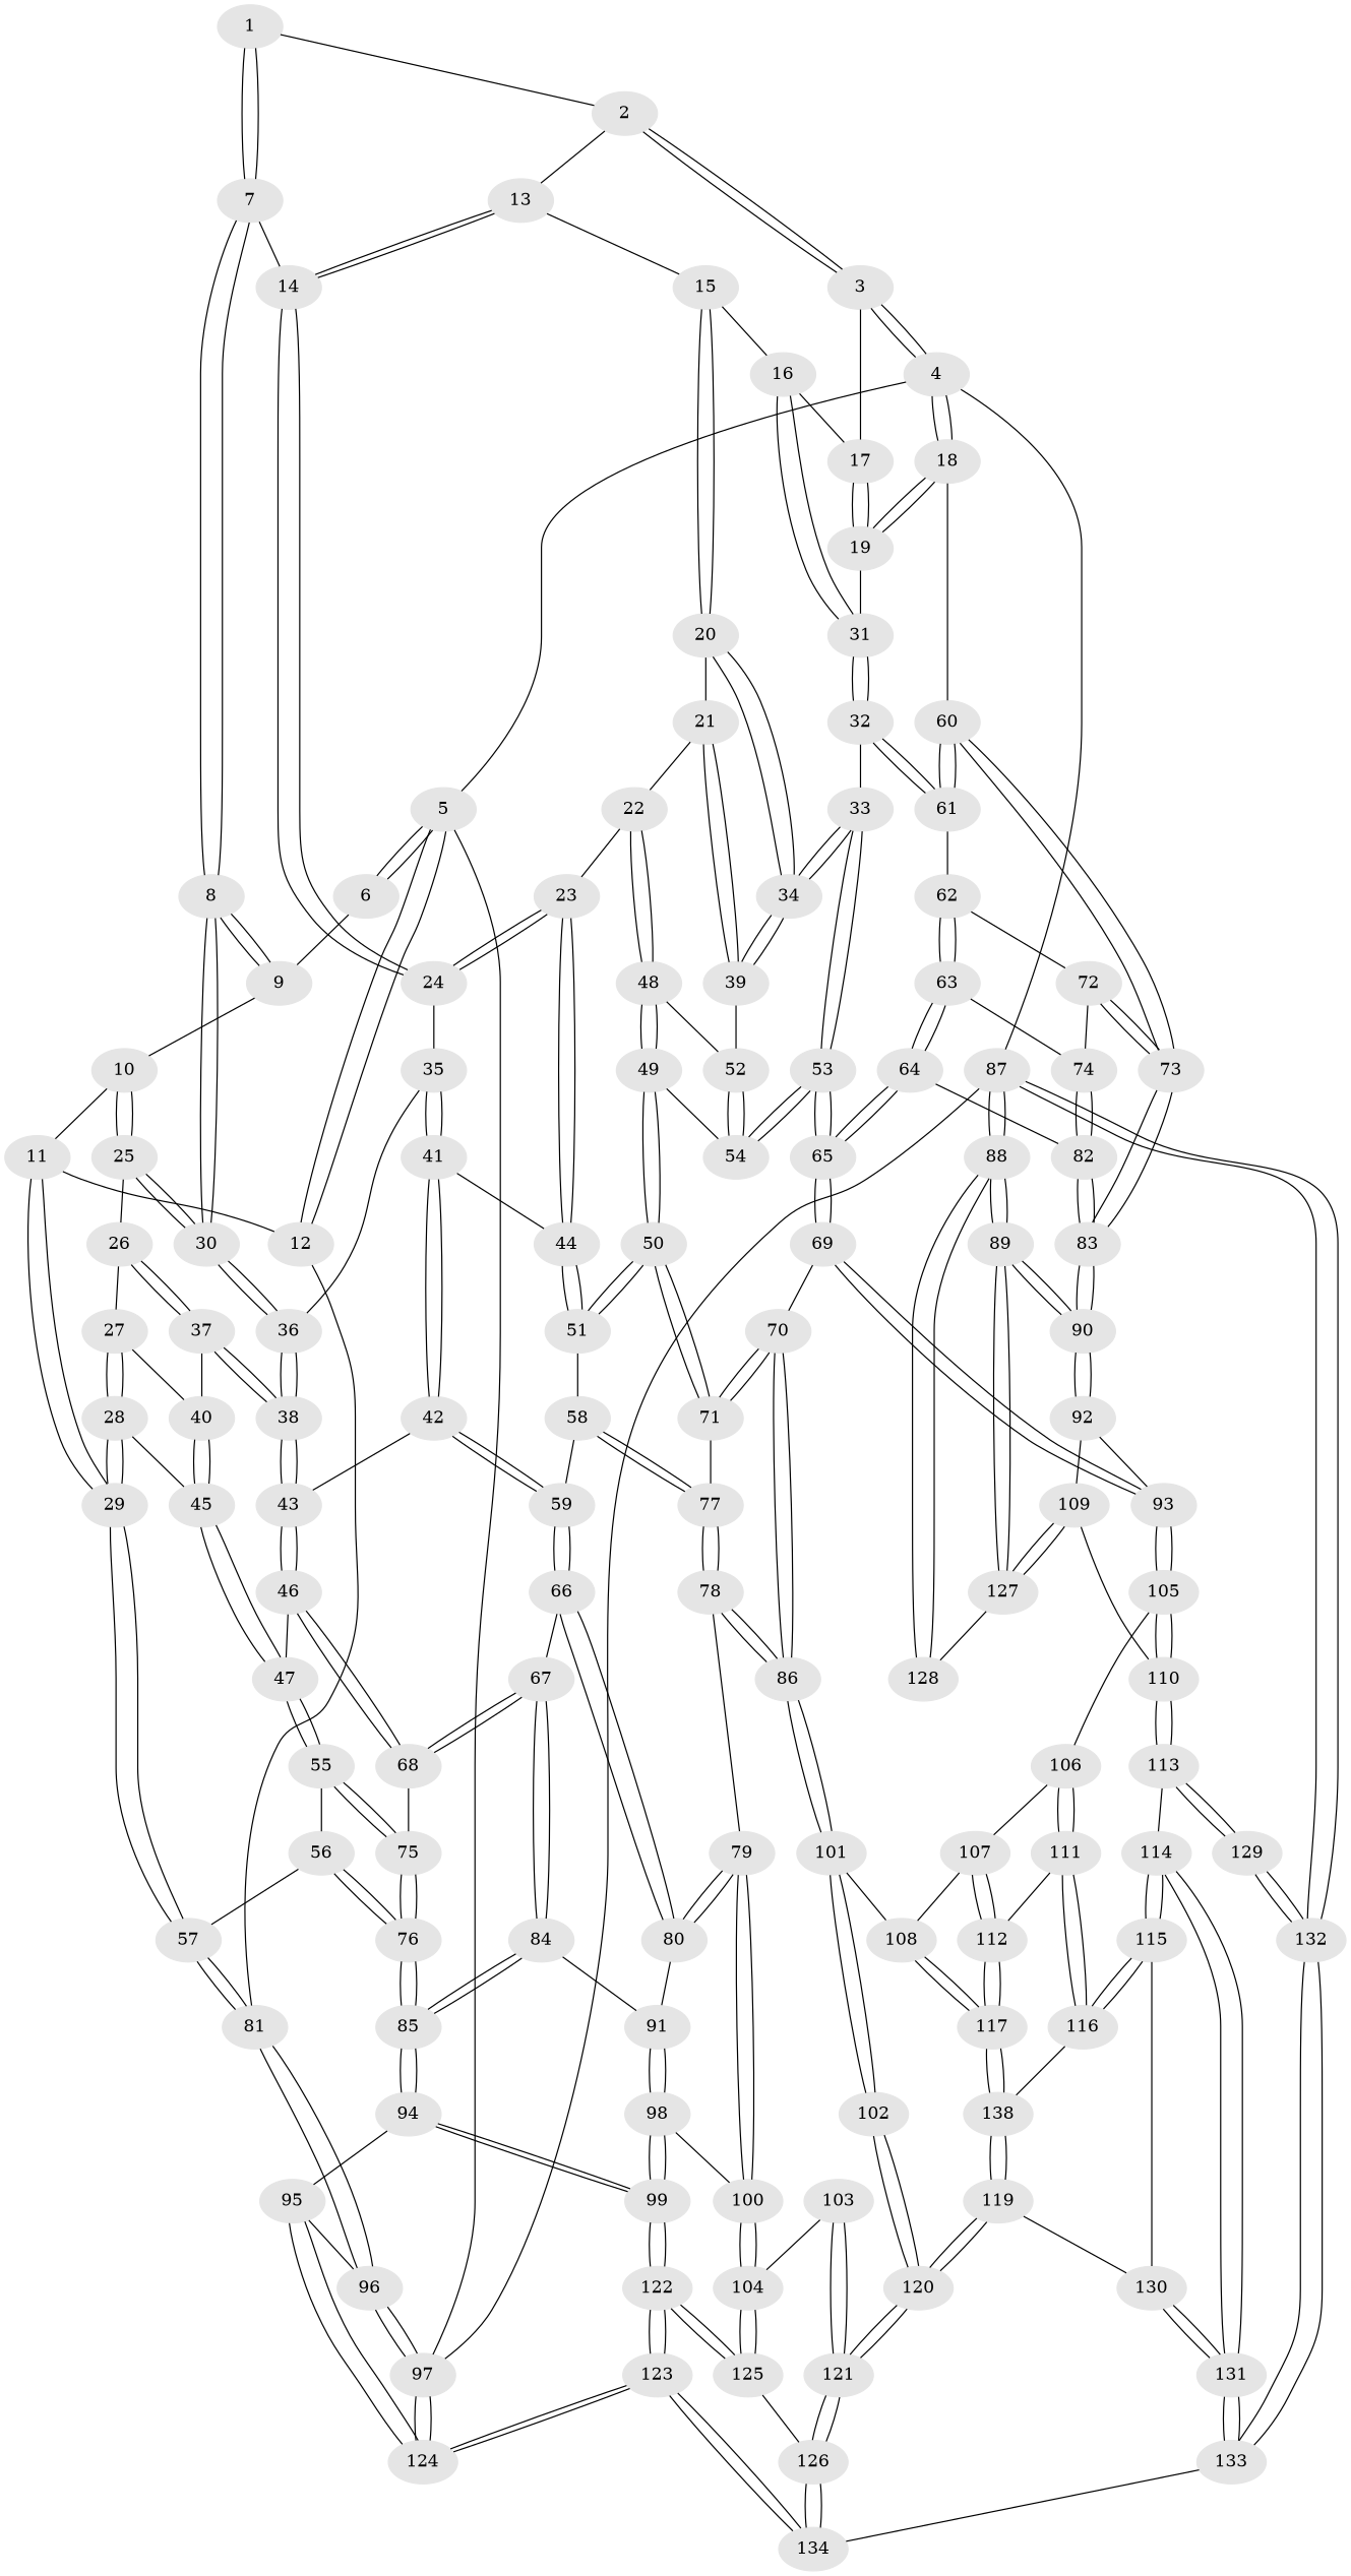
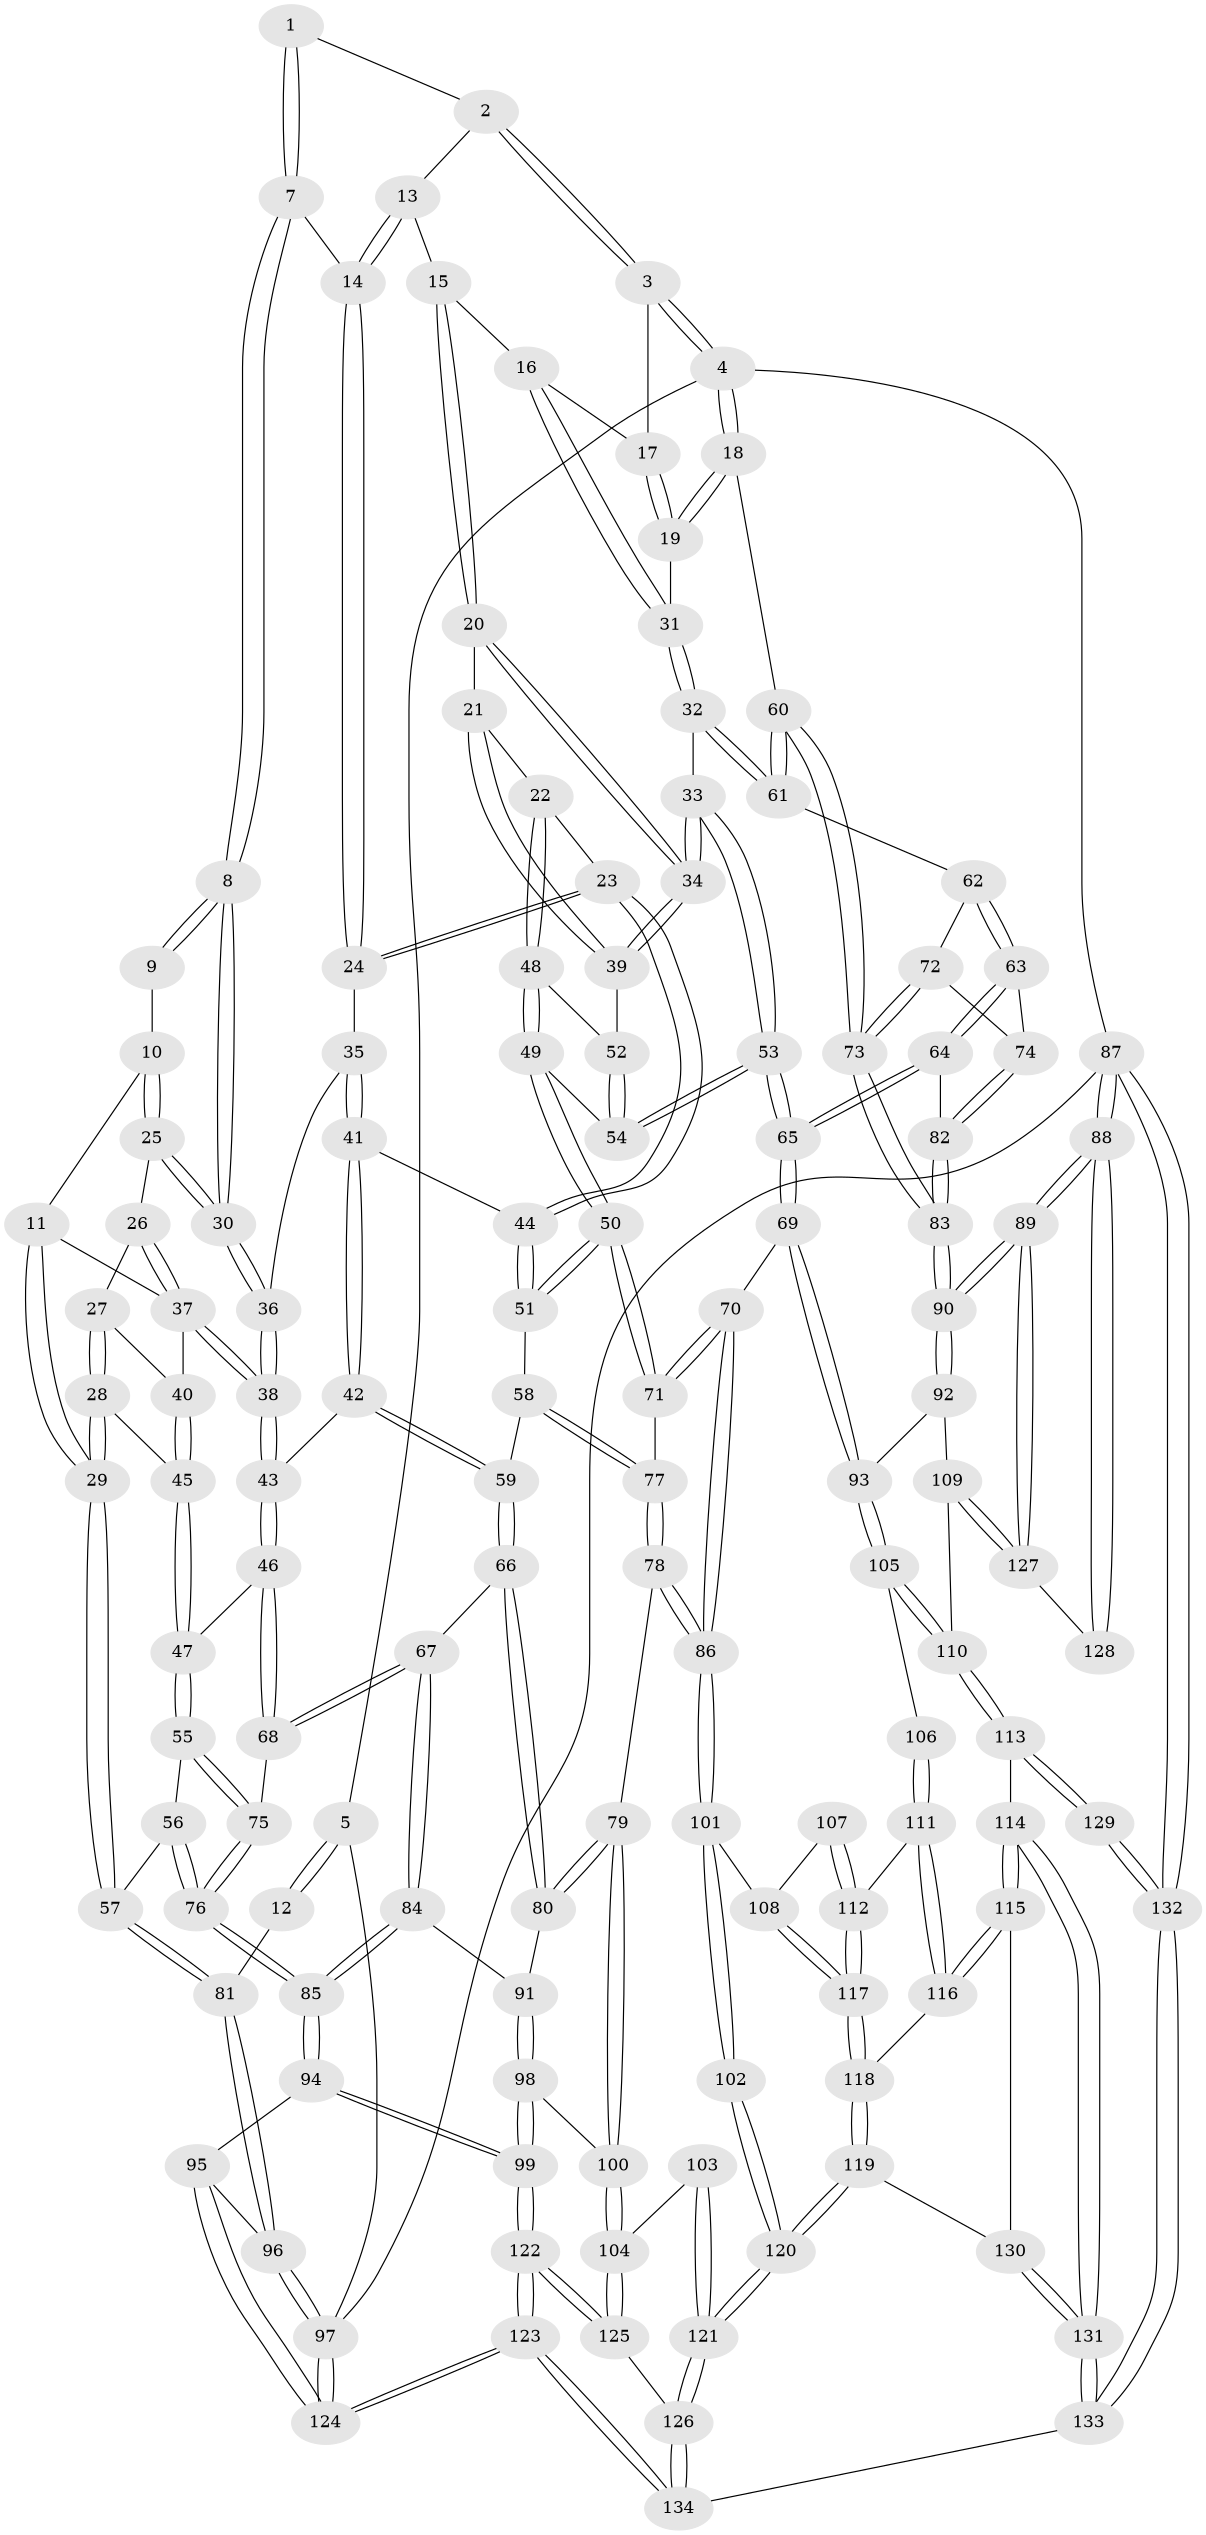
  graph {
    node [color=gray90 style=filled]
    1
    2
    7
    3
    13
    8
    14
    4
    17
    15
    5
    18
    87
    19
-   6
    12
    97
    60
    88
    132
    9
    81
    124
    10
    30
    24
    36
    11
    25
    29
    26
    57
    96
    16
    20
    35
    31
    21
    34
    32
    61
    73
    22
    39
    23
    48
    52
    44
    49
    51
    41
    27
    37
    28
    40
    38
    45
    47
    33
    53
    62
    54
    65
    42
    43
    46
    59
    66
    68
    58
    55
    75
    56
    50
    71
    77
    69
    76
    85
    78
    67
    80
    83
    63
    72
    64
    74
    82
    70
    93
    84
    91
    86
    105
    101
    90
    94
    79
    100
    104
    98
    92
    95
    99
    102
    108
    89
    128
    133
    127
    109
    110
    106
    122
    125
    123
    120
    117
    103
    121
    126
    107
    111
    113
    112
    116
-   118 [label=138]
+   118
    114
    129
    115
    131
    130
    119
    134
    1 -- 2
    1 -- 7
    1 -- 7
    2 -- 3
    2 -- 3
    2 -- 13
    7 -- 8
    7 -- 8
    7 -- 14
    3 -- 4
    3 -- 4
    3 -- 17
    13 -- 14
    13 -- 14
    13 -- 15
    8 -- 9
    8 -- 9
    8 -- 30
    8 -- 30
    14 -- 24
    14 -- 24
    4 -- 5
    4 -- 18
    4 -- 18
    4 -- 87
    17 -- 19
    17 -- 19
    15 -- 16
    15 -- 20
    15 -- 20
-   5 -- 6
-   5 -- 6
    5 -- 12
    5 -- 12
    5 -- 97
    18 -- 19
    18 -- 19
    18 -- 60
    87 -- 97
    87 -- 88
    87 -- 88
    87 -- 132
    87 -- 132
    19 -- 31
-   6 -- 9
    12 -- 81
    97 -- 124
    97 -- 124
    60 -- 61
    60 -- 61
    60 -- 73
    60 -- 73
    88 -- 89
    88 -- 89
    88 -- 128
    88 -- 128
    132 -- 133
    132 -- 133
    9 -- 10
    81 -- 96
    81 -- 96
    10 -- 11
    10 -- 25
    10 -- 25
    30 -- 36
    30 -- 36
    24 -- 35
    36 -- 38
    36 -- 38
-   11 -- 12
+   11 -- 37
    11 -- 29
    11 -- 29
    25 -- 30
    25 -- 30
    25 -- 26
    29 -- 57
    29 -- 57
    26 -- 27
    26 -- 37
    26 -- 37
    57 -- 81
    57 -- 81
    96 -- 97
    96 -- 97
    16 -- 17
    16 -- 31
    16 -- 31
    20 -- 21
    20 -- 34
    20 -- 34
    35 -- 36
    35 -- 41
    35 -- 41
    31 -- 32
    31 -- 32
    21 -- 22
    21 -- 39
    21 -- 39
    34 -- 39
    34 -- 39
    32 -- 61
    32 -- 61
    32 -- 33
    61 -- 62
    73 -- 83
    73 -- 83
    22 -- 23
    22 -- 48
    22 -- 48
    39 -- 52
    23 -- 24
    23 -- 24
    23 -- 44
    23 -- 44
    48 -- 52
    48 -- 49
    48 -- 49
    52 -- 54
    52 -- 54
    44 -- 51
    44 -- 51
    49 -- 54
    49 -- 50
    49 -- 50
    51 -- 58
    41 -- 44
    41 -- 42
    41 -- 42
    27 -- 28
    27 -- 28
    27 -- 40
    37 -- 40
    37 -- 38
    37 -- 38
    28 -- 29
    28 -- 29
    28 -- 45
    40 -- 45
    40 -- 45
    38 -- 43
    38 -- 43
    45 -- 47
    45 -- 47
    47 -- 55
    47 -- 55
    33 -- 34
    33 -- 34
    33 -- 53
    33 -- 53
    53 -- 54
    53 -- 54
    53 -- 65
    53 -- 65
    62 -- 63
    62 -- 63
    62 -- 72
    65 -- 69
    65 -- 69
    42 -- 43
    42 -- 59
    42 -- 59
    43 -- 46
    43 -- 46
    46 -- 47
    46 -- 68
    46 -- 68
    59 -- 66
    59 -- 66
    66 -- 67
    66 -- 80
    66 -- 80
    68 -- 75
    58 -- 59
    58 -- 77
    58 -- 77
    55 -- 75
    55 -- 75
    55 -- 56
    75 -- 76
    75 -- 76
    56 -- 57
    56 -- 76
    56 -- 76
    50 -- 51
    50 -- 51
    50 -- 71
    50 -- 71
    71 -- 77
    77 -- 78
    77 -- 78
    69 -- 70
    69 -- 93
    69 -- 93
    76 -- 85
    76 -- 85
    85 -- 94
    85 -- 94
    78 -- 86
    78 -- 86
    78 -- 79
    67 -- 68
    67 -- 68
    67 -- 84
    67 -- 84
    80 -- 91
    83 -- 90
    83 -- 90
    63 -- 64
    63 -- 64
    63 -- 74
    72 -- 73
    72 -- 73
    72 -- 74
    64 -- 65
    64 -- 65
    64 -- 82
    74 -- 82
    74 -- 82
    82 -- 83
    82 -- 83
    70 -- 71
    70 -- 71
    70 -- 86
    70 -- 86
    93 -- 105
    93 -- 105
    84 -- 85
    84 -- 85
    84 -- 91
    91 -- 98
    91 -- 98
    86 -- 101
    86 -- 101
    105 -- 110
    105 -- 110
    105 -- 106
    101 -- 102
    101 -- 102
    101 -- 108
    90 -- 92
    90 -- 92
    94 -- 95
    94 -- 99
    94 -- 99
    79 -- 80
    79 -- 80
    79 -- 100
    79 -- 100
    100 -- 104
    100 -- 104
    104 -- 125
    104 -- 125
    98 -- 100
    98 -- 99
    98 -- 99
    92 -- 93
    92 -- 109
    95 -- 124
    95 -- 124
    95 -- 96
    99 -- 122
    99 -- 122
    102 -- 120
    102 -- 120
    108 -- 117
    108 -- 117
    89 -- 90
    89 -- 90
    89 -- 127
    89 -- 127
    133 -- 134
    127 -- 128
    109 -- 127
    109 -- 127
    109 -- 110
    110 -- 113
    110 -- 113
-   106 -- 107
    106 -- 111
    106 -- 111
    122 -- 125
    122 -- 125
    122 -- 123
    122 -- 123
    125 -- 126
    123 -- 124
    123 -- 124
    123 -- 134
    123 -- 134
    120 -- 121
    120 -- 121
    117 -- 118
    117 -- 118
    103 -- 104
    103 -- 121
    103 -- 121
    121 -- 126
    121 -- 126
    126 -- 134
    126 -- 134
    107 -- 108
    107 -- 112
    107 -- 112
    111 -- 112
    111 -- 116
    111 -- 116
    113 -- 114
    113 -- 129
    113 -- 129
    112 -- 117
    112 -- 117
    116 -- 118
    118 -- 119
    118 -- 119
    114 -- 115
    114 -- 115
    114 -- 131
    114 -- 131
    129 -- 132
    129 -- 132
    115 -- 116
    115 -- 116
    115 -- 130
    131 -- 133
    131 -- 133
    130 -- 131
    130 -- 131
    119 -- 120
    119 -- 120
    119 -- 130
  }
